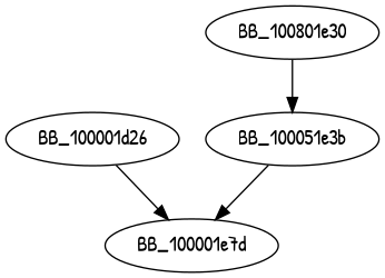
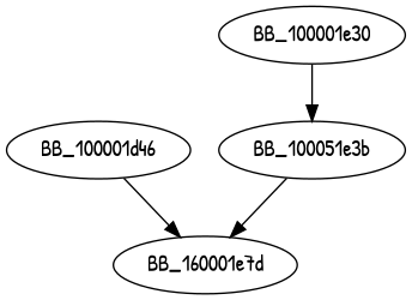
  digraph {
    fontname="Patrick Hand"
    node [fontname="Patrick Hand"]
    edge [fontname="Patrick Hand"]
-   BB_100001d46 [label=BB_100001d26]
-   BB_100001e7d
+   BB_100001d46
+   BB_100001e7d [label=BB_160001e7d]
    n3 [label=BB_100051e3b]
-   BB_100001e30 [label=BB_100801e30]
+   BB_100001e30
    BB_100001d46 -> BB_100001e7d
    n3 -> BB_100001e7d
    BB_100001e30 -> n3
  }
